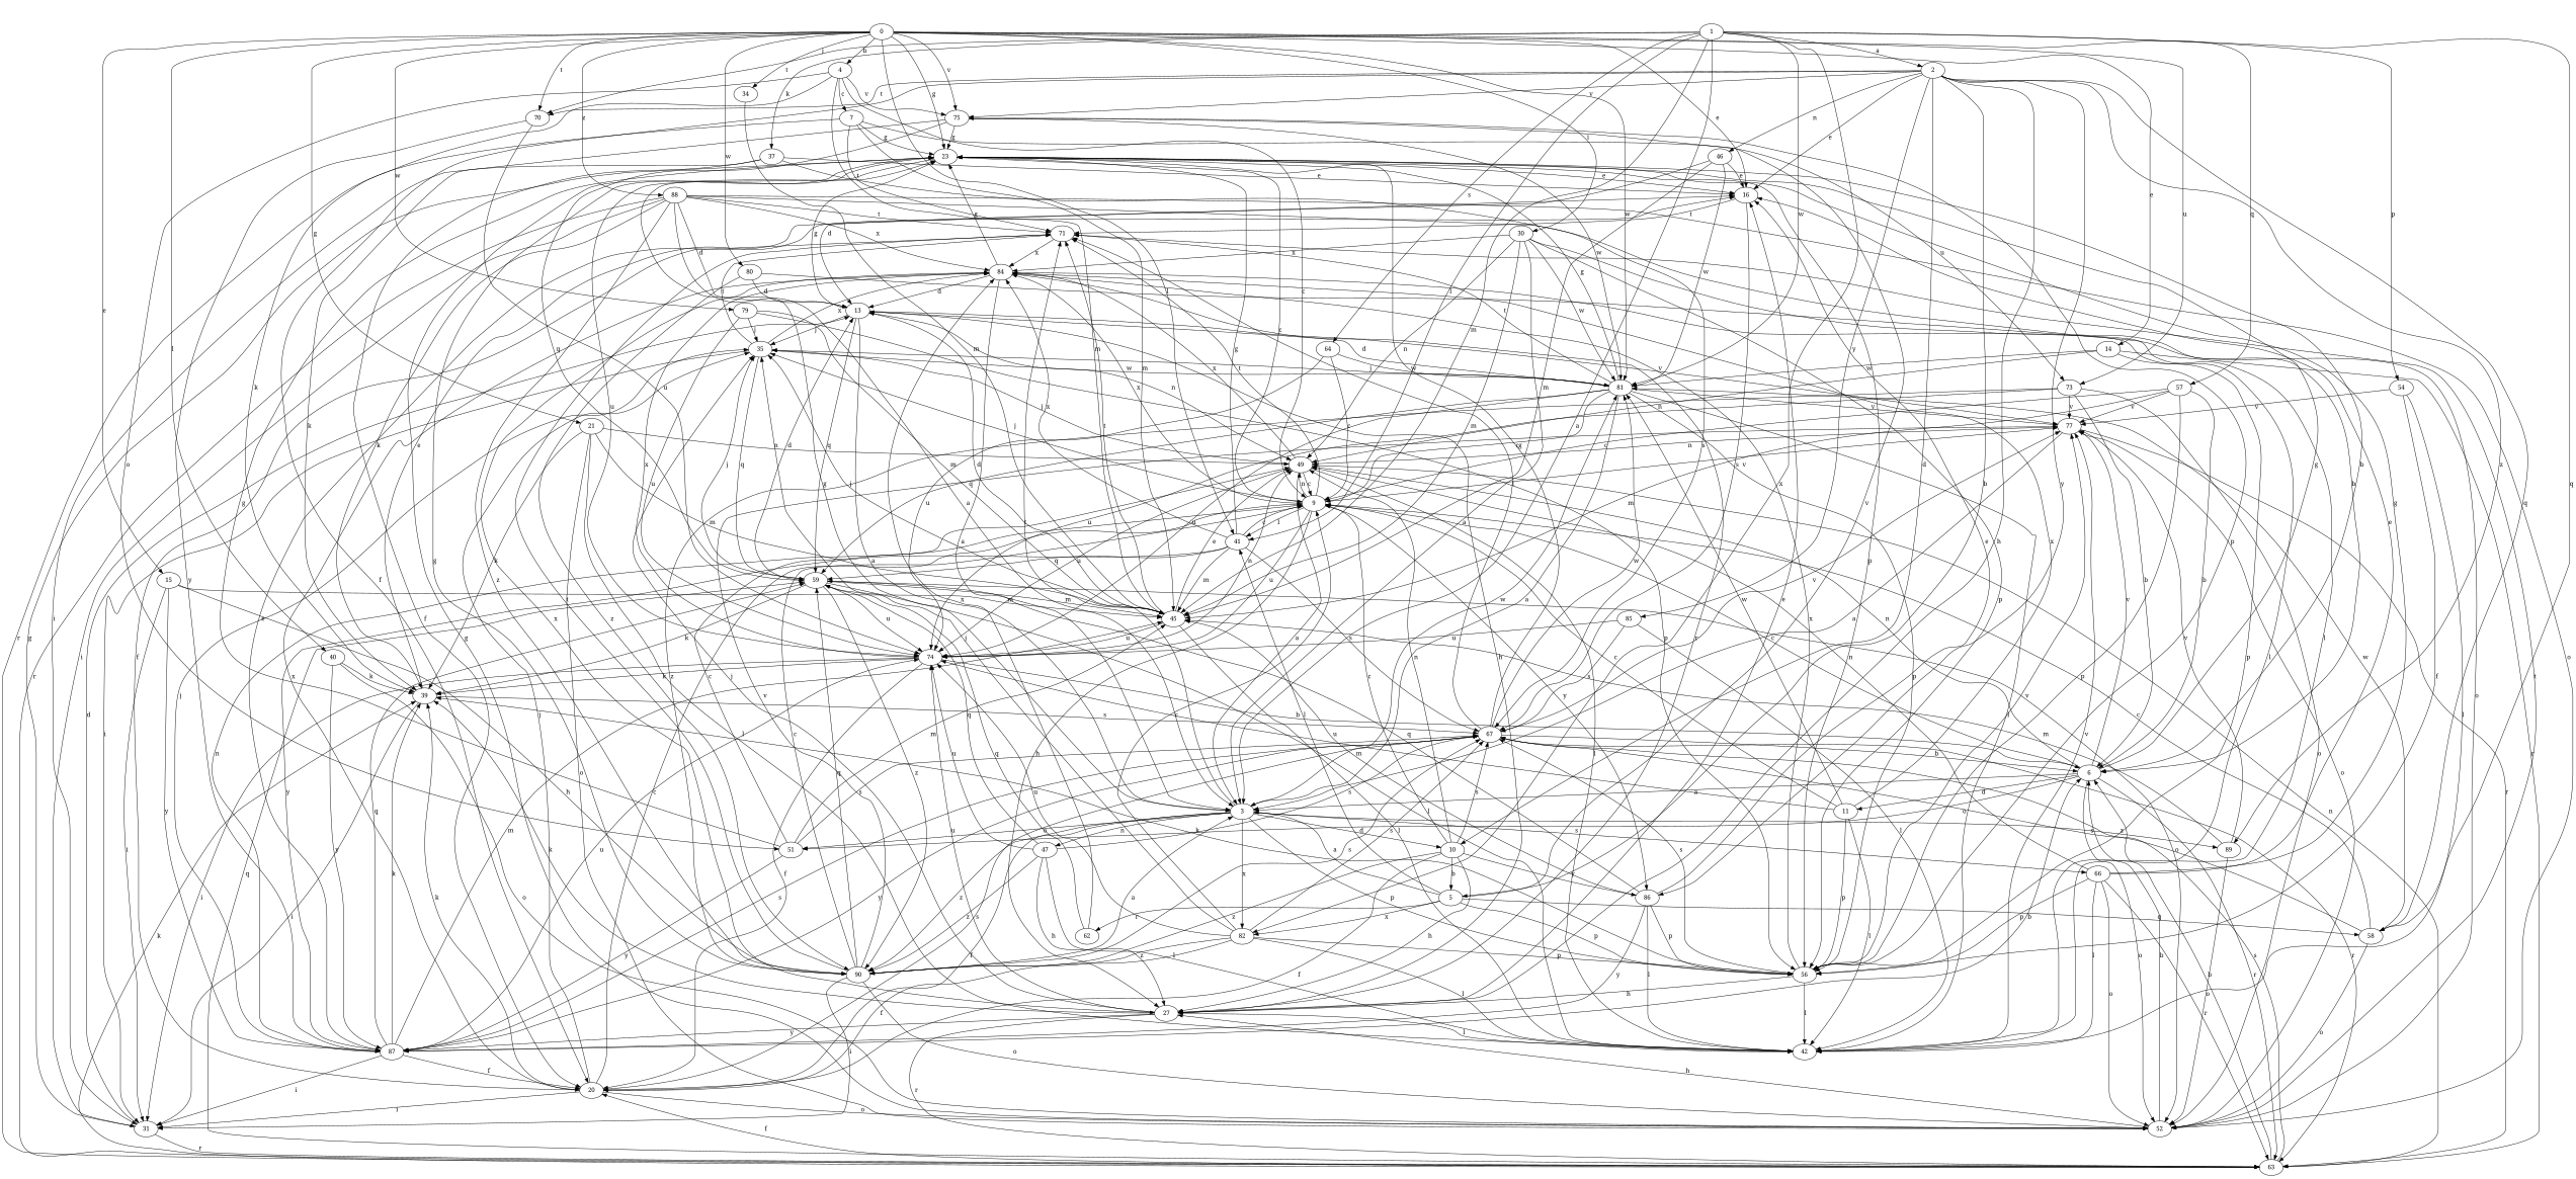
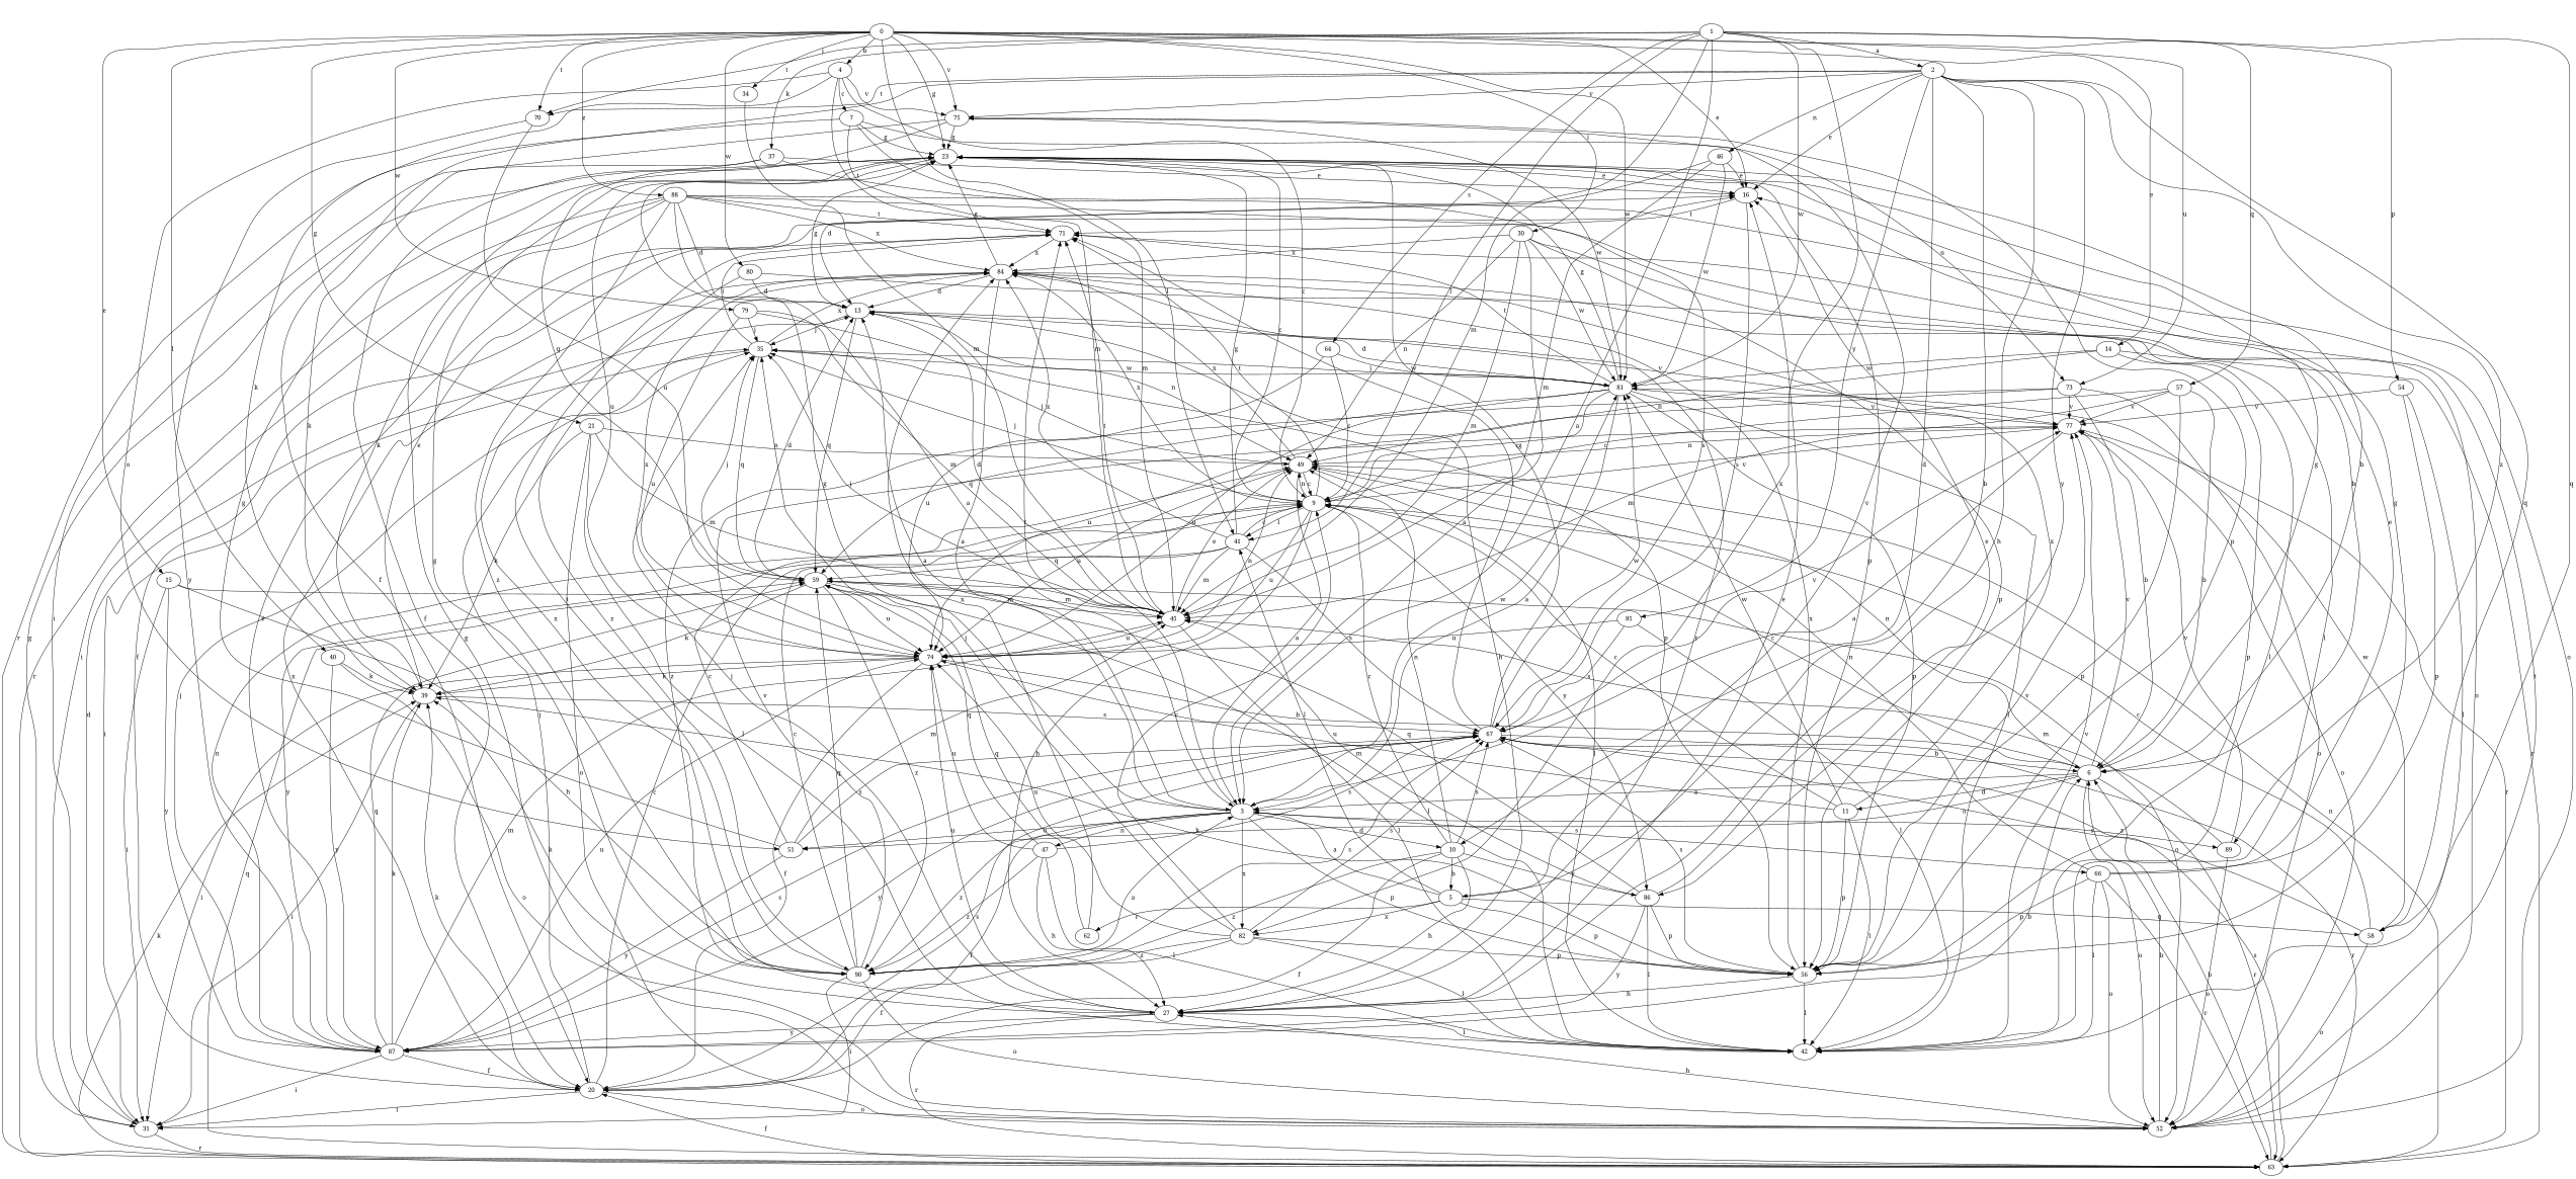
  strict digraph {
    fontname="Noto Serif"
    node [fontname="Noto Serif"]
    edge [fontname="Noto Serif"]
    0
    4
    14
    15
    16
    21
    23
    30
    34
    40
    41
    57
    70
    73
    75
    79
    80
    81
    88
    45
    51
    7
    9
    39
    56
    49
    63
    27
    31
    87
    71
    67
    52
    42
    6
    74
    3
    84
    59
    77
    90
    35
    13
    1
    2
    37
    54
    58
    64
    82
    5
    10
    20
    46
    85
    86
    89
    47
    66
    62
    11
    0 -> 4 [label=b]
    0 -> 14 [label=e]
    0 -> 15 [label=e]
    0 -> 16 [label=e]
    0 -> 21 [label=g]
    0 -> 23 [label=g]
    0 -> 30 [label=i]
    0 -> 34 [label=j]
    0 -> 40 [label=l]
    0 -> 41 [label=l]
    0 -> 57 [label=q]
    0 -> 70 [label=t]
    0 -> 73 [label=u]
    0 -> 75 [label=v]
    0 -> 79 [label=w]
    0 -> 80 [label=w]
    0 -> 81 [label=w]
    0 -> 88 [label=z]
    4 -> 75 [label=v]
    4 -> 45 [label=m]
    4 -> 51 [label=o]
    4 -> 7 [label=c]
    4 -> 9 [label=c]
    4 -> 39 [label=k]
    14 -> 81 [label=w]
    14 -> 56 [label=p]
    14 -> 49 [label=n]
    14 -> 63 [label=r]
    15 -> 45 [label=m]
    15 -> 27 [label=h]
    15 -> 31 [label=i]
    15 -> 87 [label=y]
    16 -> 71 [label=t]
    16 -> 67 [label=s]
    21 -> 45 [label=m]
    21 -> 39 [label=k]
    21 -> 49 [label=n]
    21 -> 52 [label=o]
    21 -> 42 [label=l]
    23 -> 16 [label=e]
    23 -> 9 [label=c]
    23 -> 56 [label=p]
    23 -> 6 [label=b]
    23 -> 74 [label=u]
    30 -> 81 [label=w]
    30 -> 45 [label=m]
    30 -> 56 [label=p]
    30 -> 49 [label=n]
    30 -> 42 [label=l]
    30 -> 3 [label=a]
    30 -> 84 [label=x]
    34 -> 45 [label=m]
    40 -> 39 [label=k]
    40 -> 87 [label=y]
    40 -> 52 [label=o]
    41 -> 23 [label=g]
    41 -> 45 [label=m]
    41 -> 9 [label=c]
    41 -> 87 [label=y]
    41 -> 67 [label=s]
    41 -> 84 [label=x]
    41 -> 59 [label=q]
    57 -> 45 [label=m]
    57 -> 9 [label=c]
    57 -> 56 [label=p]
    57 -> 6 [label=b]
    57 -> 77 [label=v]
    70 -> 87 [label=y]
    70 -> 74 [label=u]
    73 -> 52 [label=o]
    73 -> 6 [label=b]
    73 -> 74 [label=u]
    73 -> 77 [label=v]
    73 -> 90 [label=z]
    75 -> 23 [label=g]
    75 -> 81 [label=w]
    75 -> 56 [label=p]
    75 -> 31 [label=i]
    75 -> 59 [label=q]
    79 -> 45 [label=m]
    79 -> 56 [label=p]
    79 -> 74 [label=u]
    79 -> 35 [label=j]
    80 -> 52 [label=o]
    80 -> 90 [label=z]
    80 -> 13 [label=d]
    81 -> 23 [label=g]
    81 -> 9 [label=c]
    81 -> 56 [label=p]
    81 -> 71 [label=t]
    81 -> 42 [label=l]
    81 -> 74 [label=u]
    81 -> 3 [label=a]
    81 -> 59 [label=q]
    81 -> 77 [label=v]
    81 -> 35 [label=j]
    81 -> 13 [label=d]
    88 -> 39 [label=k]
    88 -> 63 [label=r]
    88 -> 31 [label=i]
    88 -> 71 [label=t]
    88 -> 52 [label=o]
    88 -> 6 [label=b]
    88 -> 3 [label=a]
    88 -> 84 [label=x]
    88 -> 90 [label=z]
    88 -> 13 [label=d]
    45 -> 49 [label=e]
    45 -> 71 [label=t]
    45 -> 42 [label=l]
    45 -> 74 [label=u]
    45 -> 35 [label=j]
    45 -> 13 [label=d]
    51 -> 23 [label=g]
    51 -> 45 [label=m]
    51 -> 9 [label=c]
    51 -> 87 [label=y]
    51 -> 67 [label=s]
    7 -> 23 [label=g]
    7 -> 73 [label=u]
    7 -> 45 [label=m]
    7 -> 63 [label=r]
    7 -> 71 [label=t]
    9 -> 41 [label=l]
    9 -> 49 [label=n]
    9 -> 27 [label=h]
    9 -> 71 [label=t]
    9 -> 74 [label=u]
    9 -> 84 [label=x]
    9 -> 77 [label=v]
    9 -> 35 [label=j]
    9 -> 86 [label=y]
    39 -> 16 [label=e]
    39 -> 31 [label=i]
    39 -> 67 [label=s]
    56 -> 39 [label=k]
    56 -> 27 [label=h]
    56 -> 67 [label=s]
    56 -> 42 [label=l]
    56 -> 84 [label=x]
    56 -> 77 [label=v]
    49 -> 9 [label=c]
    49 -> 42 [label=l]
    49 -> 74 [label=u]
    49 -> 3 [label=a]
    49 -> 84 [label=x]
    49 -> 35 [label=j]
    63 -> 39 [label=k]
    63 -> 49 [label=n]
    63 -> 67 [label=s]
    63 -> 6 [label=b]
    63 -> 59 [label=q]
    63 -> 20 [label=f]
    27 -> 16 [label=e]
    27 -> 39 [label=k]
    27 -> 63 [label=r]
    27 -> 87 [label=y]
    27 -> 42 [label=l]
    27 -> 74 [label=u]
    27 -> 35 [label=j]
    31 -> 23 [label=g]
    31 -> 63 [label=r]
    31 -> 13 [label=d]
    87 -> 16 [label=e]
    87 -> 45 [label=m]
    87 -> 39 [label=k]
    87 -> 49 [label=n]
    87 -> 31 [label=i]
    87 -> 67 [label=s]
    87 -> 6 [label=b]
    87 -> 74 [label=u]
    87 -> 59 [label=q]
    87 -> 35 [label=j]
    87 -> 20 [label=f]
    71 -> 84 [label=x]
    71 -> 20 [label=f]
    67 -> 23 [label=g]
    67 -> 81 [label=w]
    67 -> 63 [label=r]
    67 -> 87 [label=y]
    67 -> 71 [label=t]
    67 -> 6 [label=b]
    67 -> 77 [label=v]
    52 -> 23 [label=g]
    52 -> 27 [label=h]
    52 -> 71 [label=t]
    52 -> 6 [label=b]
    42 -> 77 [label=v]
    6 -> 23 [label=g]
    6 -> 51 [label=o]
    6 -> 9 [label=c]
    6 -> 49 [label=n]
    6 -> 63 [label=r]
    6 -> 52 [label=o]
    6 -> 3 [label=a]
    6 -> 77 [label=v]
    6 -> 11 [label=d]
    74 -> 39 [label=k]
    74 -> 49 [label=n]
    74 -> 31 [label=i]
    74 -> 6 [label=b]
    74 -> 84 [label=x]
    74 -> 20 [label=f]
    3 -> 23 [label=g]
    3 -> 81 [label=w]
    3 -> 51 [label=o]
    3 -> 56 [label=p]
    3 -> 71 [label=t]
    3 -> 90 [label=z]
    3 -> 82 [label=x]
    3 -> 10 [label=d]
    3 -> 20 [label=f]
    3 -> 89 [label=z]
    3 -> 47 [label=n]
    3 -> 66 [label=s]
    84 -> 23 [label=g]
    84 -> 27 [label=r]
    84 -> 42 [label=l]
    84 -> 3 [label=a]
    84 -> 13 [label=d]
    59 -> 45 [label=m]
    59 -> 39 [label=k]
    59 -> 52 [label=o]
    59 -> 42 [label=l]
    59 -> 74 [label=u]
    59 -> 90 [label=z]
    59 -> 35 [label=j]
    59 -> 13 [label=d]
    77 -> 49 [label=n]
    77 -> 63 [label=r]
    77 -> 52 [label=o]
    77 -> 3 [label=a]
    90 -> 23 [label=g]
    90 -> 9 [label=c]
    90 -> 31 [label=i]
    90 -> 71 [label=t]
    90 -> 67 [label=s]
    90 -> 52 [label=o]
    90 -> 3 [label=a]
    90 -> 84 [label=x]
    90 -> 59 [label=q]
    90 -> 77 [label=v]
    35 -> 81 [label=w]
    35 -> 31 [label=i]
    35 -> 71 [label=t]
    35 -> 84 [label=x]
    35 -> 59 [label=q]
    13 -> 23 [label=g]
    13 -> 49 [label=n]
    13 -> 27 [label=h]
-   13 -> 3 [label=a]
+   3 -> 13 [label=a]
    13 -> 59 [label=q]
    13 -> 77 [label=v]
    13 -> 35 [label=j]
    1 -> 41 [label=l]
    1 -> 70 [label=t]
    1 -> 81 [label=w]
    1 -> 45 [label=m]
    1 -> 3 [label=a]
    1 -> 2 [label=a]
    1 -> 37 [label=k]
    1 -> 54 [label=p]
    1 -> 58 [label=q]
    1 -> 64 [label=s]
    1 -> 82 [label=x]
    2 -> 16 [label=e]
    2 -> 70 [label=t]
    2 -> 75 [label=v]
    2 -> 27 [label=h]
    2 -> 58 [label=q]
    2 -> 5 [label=b]
    2 -> 10 [label=d]
    2 -> 20 [label=f]
    2 -> 46 [label=n]
    2 -> 85 [label=y]
    2 -> 86 [label=y]
    2 -> 89 [label=z]
    37 -> 16 [label=e]
    37 -> 39 [label=k]
    37 -> 67 [label=s]
    37 -> 20 [label=f]
-   54 -> 56 [label=f]
+   54 -> 56 [label=p]
    54 -> 42 [label=l]
    54 -> 77 [label=v]
    58 -> 81 [label=w]
    58 -> 9 [label=c]
    58 -> 67 [label=s]
    58 -> 52 [label=o]
    64 -> 81 [label=w]
    64 -> 9 [label=c]
    64 -> 74 [label=u]
    82 -> 9 [label=c]
    82 -> 56 [label=p]
    82 -> 67 [label=s]
    82 -> 42 [label=l]
    82 -> 74 [label=u]
    82 -> 90 [label=z]
    82 -> 35 [label=j]
    82 -> 20 [label=f]
    5 -> 41 [label=l]
    5 -> 75 [label=v]
    5 -> 56 [label=p]
    5 -> 3 [label=a]
    5 -> 58 [label=q]
    5 -> 82 [label=x]
    5 -> 62 [label=r]
    10 -> 9 [label=c]
    10 -> 49 [label=n]
    10 -> 27 [label=h]
    10 -> 67 [label=s]
    10 -> 90 [label=z]
    10 -> 5 [label=b]
    10 -> 20 [label=f]
    10 -> 86 [label=y]
    20 -> 9 [label=c]
    20 -> 39 [label=k]
    20 -> 31 [label=i]
    20 -> 67 [label=s]
    20 -> 52 [label=o]
    20 -> 84 [label=x]
    20 -> 35 [label=j]
    46 -> 16 [label=e]
    46 -> 81 [label=w]
    46 -> 45 [label=m]
    46 -> 13 [label=d]
    85 -> 67 [label=s]
    85 -> 42 [label=l]
    85 -> 74 [label=u]
    86 -> 16 [label=e]
    86 -> 45 [label=m]
    86 -> 56 [label=p]
    86 -> 87 [label=y]
    86 -> 42 [label=l]
    86 -> 59 [label=q]
    89 -> 45 [label=m]
    89 -> 52 [label=o]
    89 -> 77 [label=v]
    47 -> 27 [label=h]
    47 -> 67 [label=s]
    47 -> 42 [label=l]
    47 -> 74 [label=u]
    47 -> 59 [label=q]
    47 -> 90 [label=z]
    66 -> 16 [label=e]
    66 -> 23 [label=g]
    66 -> 56 [label=p]
    66 -> 49 [label=n]
    66 -> 63 [label=r]
    66 -> 52 [label=o]
    66 -> 42 [label=l]
    62 -> 84 [label=x]
    62 -> 59 [label=q]
    11 -> 81 [label=w]
    11 -> 9 [label=c]
    11 -> 56 [label=p]
    11 -> 42 [label=l]
    11 -> 74 [label=u]
    11 -> 84 [label=x]
  }
